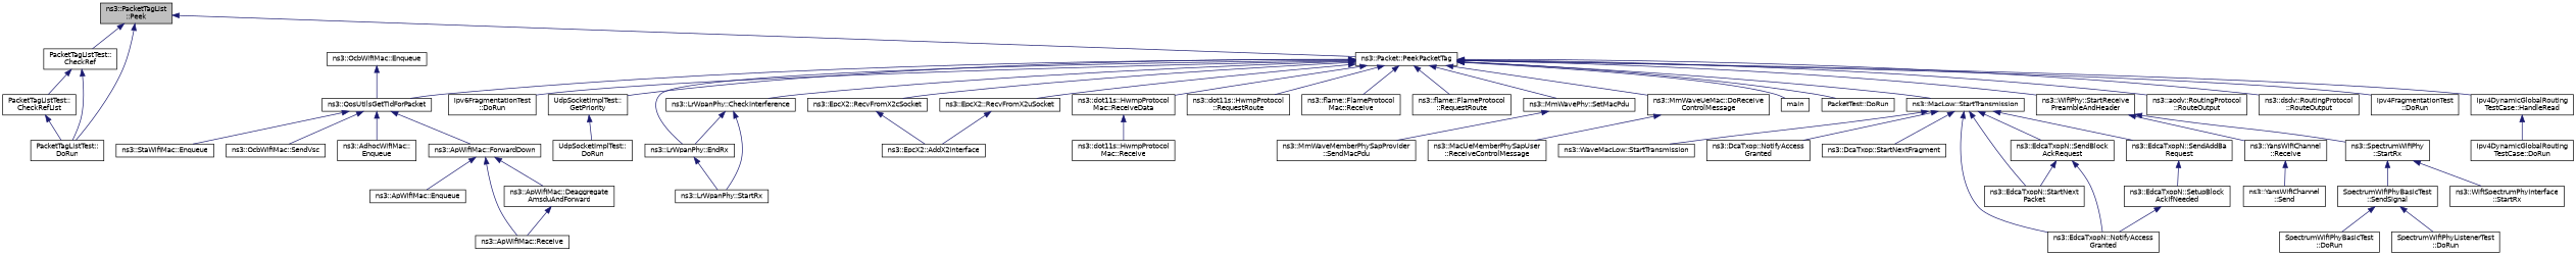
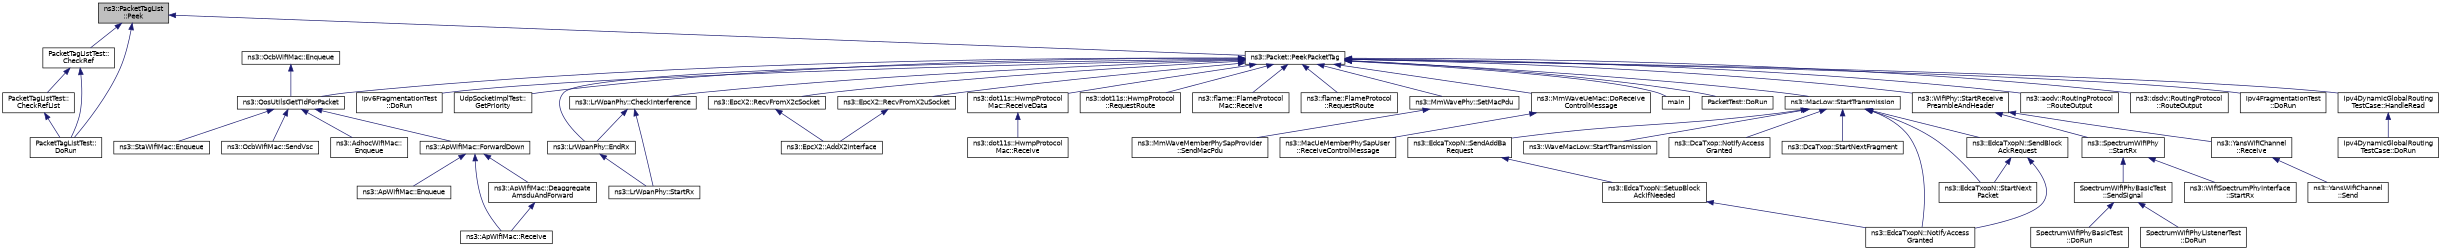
  digraph {
    rankdir=TB
    node [color=black fillcolor=white fontname=Helvetica fontsize=10 shape=record style=filled]
    edge [color=midnightblue dir=back fontname=Helvetica fontsize=10 labelfontname=Helvetica labelfontsize=10 style=solid]
    n1 [fillcolor=grey75 fontcolor=black height=0.2 label="ns3::PacketTagList\l::Peek" width=0.4]
    n2 [height=0.2 label="ns3::Packet::PeekPacketTag" width=0.4]
    n3 [height=0.2 label="PacketTagListTest::\lCheckRef" width=0.4]
    n4 [height=0.2 label="PacketTagListTest::\lDoRun" width=0.4]
    n5 [height=0.2 label="ns3::aodv::RoutingProtocol\l::RouteOutput" width=0.4]
    n6 [height=0.2 label="ns3::dsdv::RoutingProtocol\l::RouteOutput" width=0.4]
    n7 [height=0.2 label="Ipv4FragmentationTest\l::DoRun" width=0.4]
    n8 [height=0.2 label="Ipv4DynamicGlobalRouting\lTestCase::HandleRead" width=0.4]
    n9 [height=0.2 label="Ipv6FragmentationTest\l::DoRun" width=0.4]
    n10 [height=0.2 label="UdpSocketImplTest::\lGetPriority" width=0.4]
    n11 [height=0.2 label="ns3::LrWpanPhy::CheckInterference" width=0.4]
    n12 [height=0.2 label="ns3::LrWpanPhy::EndRx" width=0.4]
    n13 [height=0.2 label="ns3::EpcX2::RecvFromX2cSocket" width=0.4]
    n14 [height=0.2 label="ns3::EpcX2::RecvFromX2uSocket" width=0.4]
    n15 [height=0.2 label="ns3::dot11s::HwmpProtocol\lMac::ReceiveData" width=0.4]
    n16 [height=0.2 label="ns3::dot11s::HwmpProtocol\l::RequestRoute" width=0.4]
    n17 [height=0.2 label="ns3::flame::FlameProtocol\lMac::Receive" width=0.4]
    n18 [height=0.2 label="ns3::flame::FlameProtocol\l::RequestRoute" width=0.4]
    n19 [height=0.2 label="ns3::MmWavePhy::SetMacPdu" width=0.4]
    n20 [height=0.2 label="ns3::MmWaveUeMac::DoReceive\lControlMessage" width=0.4]
    n21 [height=0.2 label=main width=0.4]
    n22 [height=0.2 label="PacketTest::DoRun" width=0.4]
    n23 [height=0.2 label="ns3::MacLow::StartTransmission" width=0.4]
    n24 [height=0.2 label="ns3::QosUtilsGetTidForPacket" width=0.4]
    n25 [height=0.2 label="ns3::WifiPhy::StartReceive\lPreambleAndHeader" width=0.4]
    n26 [height=0.2 label="PacketTagListTest::\lCheckRefList" width=0.4]
    n27 [height=0.2 label="Ipv4DynamicGlobalRouting\lTestCase::DoRun" width=0.4]
-   n28 [height=0.2 label="UdpSocketImplTest::\lDoRun" width=0.4]
    n29 [height=0.2 label="ns3::LrWpanPhy::StartRx" width=0.4]
    n30 [height=0.2 label="ns3::EpcX2::AddX2Interface" width=0.4]
    n31 [height=0.2 label="ns3::dot11s::HwmpProtocol\lMac::Receive" width=0.4]
    n32 [height=0.2 label="ns3::MmWaveMemberPhySapProvider\l::SendMacPdu" width=0.4]
    n33 [height=0.2 label="ns3::MacUeMemberPhySapUser\l::ReceiveControlMessage" width=0.4]
    n34 [height=0.2 label="ns3::WaveMacLow::StartTransmission" width=0.4]
    n35 [height=0.2 label="ns3::DcaTxop::NotifyAccess\lGranted" width=0.4]
    n36 [height=0.2 label="ns3::DcaTxop::StartNextFragment" width=0.4]
    n37 [height=0.2 label="ns3::EdcaTxopN::NotifyAccess\lGranted" width=0.4]
    n38 [height=0.2 label="ns3::EdcaTxopN::StartNext\lPacket" width=0.4]
    n39 [height=0.2 label="ns3::EdcaTxopN::SendBlock\lAckRequest" width=0.4]
    n40 [height=0.2 label="ns3::EdcaTxopN::SendAddBa\lRequest" width=0.4]
    n41 [height=0.2 label="ns3::OcbWifiMac::SendVsc" width=0.4]
    n42 [height=0.2 label="ns3::AdhocWifiMac::\lEnqueue" width=0.4]
    n43 [height=0.2 label="ns3::ApWifiMac::ForwardDown" width=0.4]
    n44 [height=0.2 label="ns3::StaWifiMac::Enqueue" width=0.4]
    n45 [height=0.2 label="ns3::SpectrumWifiPhy\l::StartRx" width=0.4]
    n46 [height=0.2 label="ns3::YansWifiChannel\l::Receive" width=0.4]
    n47 [height=0.2 label="ns3::EdcaTxopN::SetupBlock\lAckIfNeeded" width=0.4]
    n48 [height=0.2 label="ns3::OcbWifiMac::Enqueue" width=0.4]
    n49 [height=0.2 label="ns3::ApWifiMac::Enqueue" width=0.4]
    n50 [height=0.2 label="ns3::ApWifiMac::Receive" width=0.4]
    n51 [height=0.2 label="ns3::ApWifiMac::Deaggregate\lAmsduAndForward" width=0.4]
    n52 [height=0.2 label="ns3::WifiSpectrumPhyInterface\l::StartRx" width=0.4]
    n53 [height=0.2 label="SpectrumWifiPhyBasicTest\l::SendSignal" width=0.4]
    n54 [height=0.2 label="ns3::YansWifiChannel\l::Send" width=0.4]
    n55 [height=0.2 label="SpectrumWifiPhyBasicTest\l::DoRun" width=0.4]
    n56 [height=0.2 label="SpectrumWifiPhyListenerTest\l::DoRun" width=0.4]
    n1 -> n2
    n1 -> n3
    n1 -> n4
    n2 -> n5
    n2 -> n6
    n2 -> n7
    n2 -> n8
    n2 -> n9
    n2 -> n10
    n2 -> n11
    n2 -> n12
    n2 -> n13
    n2 -> n14
    n2 -> n15
    n2 -> n16
    n2 -> n17
    n2 -> n18
    n2 -> n19
    n2 -> n20
    n2 -> n21
    n2 -> n22
    n2 -> n23
    n2 -> n24
    n2 -> n25
    n3 -> n4
    n3 -> n26
    n8 -> n27
-   n10 -> n28
    n11 -> n12
    n11 -> n29
    n12 -> n29
    n13 -> n30
    n14 -> n30
    n15 -> n31
    n19 -> n32
    n20 -> n33
    n23 -> n34
    n23 -> n35
    n23 -> n36
    n23 -> n37
    n23 -> n38
    n23 -> n39
    n23 -> n40
    n24 -> n41
    n24 -> n42
    n24 -> n43
    n24 -> n44
    n25 -> n45
    n25 -> n46
    n26 -> n4
    n39 -> n37
    n39 -> n38
    n40 -> n47
    n43 -> n49
    n43 -> n50
    n43 -> n51
    n45 -> n52
    n45 -> n53
    n46 -> n54
    n47 -> n37
    n48 -> n24
    n51 -> n50
    n53 -> n55
    n53 -> n56
  }
